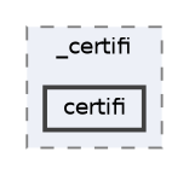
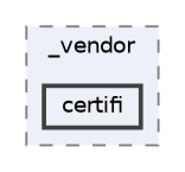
  digraph {
    compound=true
    n1 [color=grey25 fillcolor="#edf0f7" fontname=Helvetica fontsize=10 height=0.2 label=certifi shape=box style="filled,bold" width=0.4]
    subgraph cluster_1 {
      bgcolor="#edf0f7"
      fontname=Helvetica
      fontsize=10
-     label=_certifi
+     label=_vendor
      pencolor=grey50
      style="filled,dashed"
      n1
    }
  }
